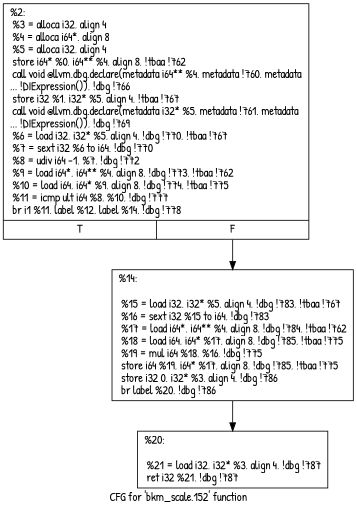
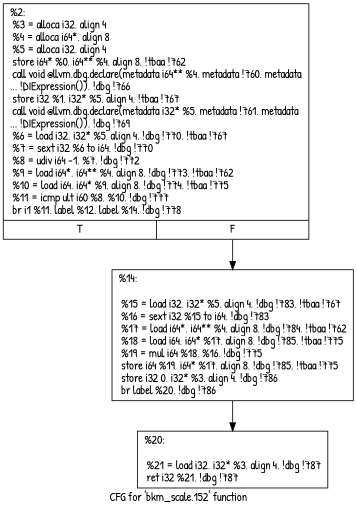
  digraph {
    fontname="Patrick Hand"
    label="CFG for 'bkm_scale.152' function"
    node [fontname="Patrick Hand" shape=record]
    edge [fontname="Patrick Hand"]
-   n1 [label="{%2:\l  %3 = alloca i32, align 4\l  %4 = alloca i64*, align 8\l  %5 = alloca i32, align 4\l  store i64* %0, i64** %4, align 8, !tbaa !762\l  call void @llvm.dbg.declare(metadata i64** %4, metadata !760, metadata\l... !DIExpression()), !dbg !766\l  store i32 %1, i32* %5, align 4, !tbaa !767\l  call void @llvm.dbg.declare(metadata i32* %5, metadata !761, metadata\l... !DIExpression()), !dbg !769\l  %6 = load i32, i32* %5, align 4, !dbg !770, !tbaa !767\l  %7 = sext i32 %6 to i64, !dbg !770\l  %8 = udiv i64 -1, %7, !dbg !772\l  %9 = load i64*, i64** %4, align 8, !dbg !773, !tbaa !762\l  %10 = load i64, i64* %9, align 8, !dbg !774, !tbaa !775\l  %11 = icmp ult i64 %8, %10, !dbg !777\l  br i1 %11, label %12, label %14, !dbg !778\l|{<s0>T|<s1>F}}"]
+   n1 [label="{%2:\l  %3 = alloca i32, align 4\l  %4 = alloca i64*, align 8\l  %5 = alloca i32, align 4\l  store i64* %0, i64** %4, align 8, !tbaa !762\l  call void @llvm.dbg.declare(metadata i64** %4, metadata !760, metadata\l... !DIExpression()), !dbg !766\l  store i32 %1, i32* %5, align 4, !tbaa !767\l  call void @llvm.dbg.declare(metadata i32* %5, metadata !761, metadata\l... !DIExpression()), !dbg !769\l  %6 = load i32, i32* %5, align 4, !dbg !770, !tbaa !767\l  %7 = sext i32 %6 to i64, !dbg !770\l  %8 = udiv i64 -1, %7, !dbg !772\l  %9 = load i64*, i64** %4, align 8, !dbg !773, !tbaa !762\l  %10 = load i64, i64* %9, align 8, !dbg !774, !tbaa !775\l  %11 = icmp ult i60 %8, %10, !dbg !777\l  br i1 %11, label %12, label %14, !dbg !778\l|{<s0>T|<s1>F}}"]
    n2 [label="{%14:\l\l  %15 = load i32, i32* %5, align 4, !dbg !783, !tbaa !767\l  %16 = sext i32 %15 to i64, !dbg !783\l  %17 = load i64*, i64** %4, align 8, !dbg !784, !tbaa !762\l  %18 = load i64, i64* %17, align 8, !dbg !785, !tbaa !775\l  %19 = mul i64 %18, %16, !dbg !775\l  store i64 %19, i64* %17, align 8, !dbg !785, !tbaa !775\l  store i32 0, i32* %3, align 4, !dbg !786\l  br label %20, !dbg !786\l}"]
    n3 [label="{%20:\l\l  %21 = load i32, i32* %3, align 4, !dbg !787\l  ret i32 %21, !dbg !787\l}"]
    n1 -> n2 [tailport=s1]
    n2 -> n3
  }
